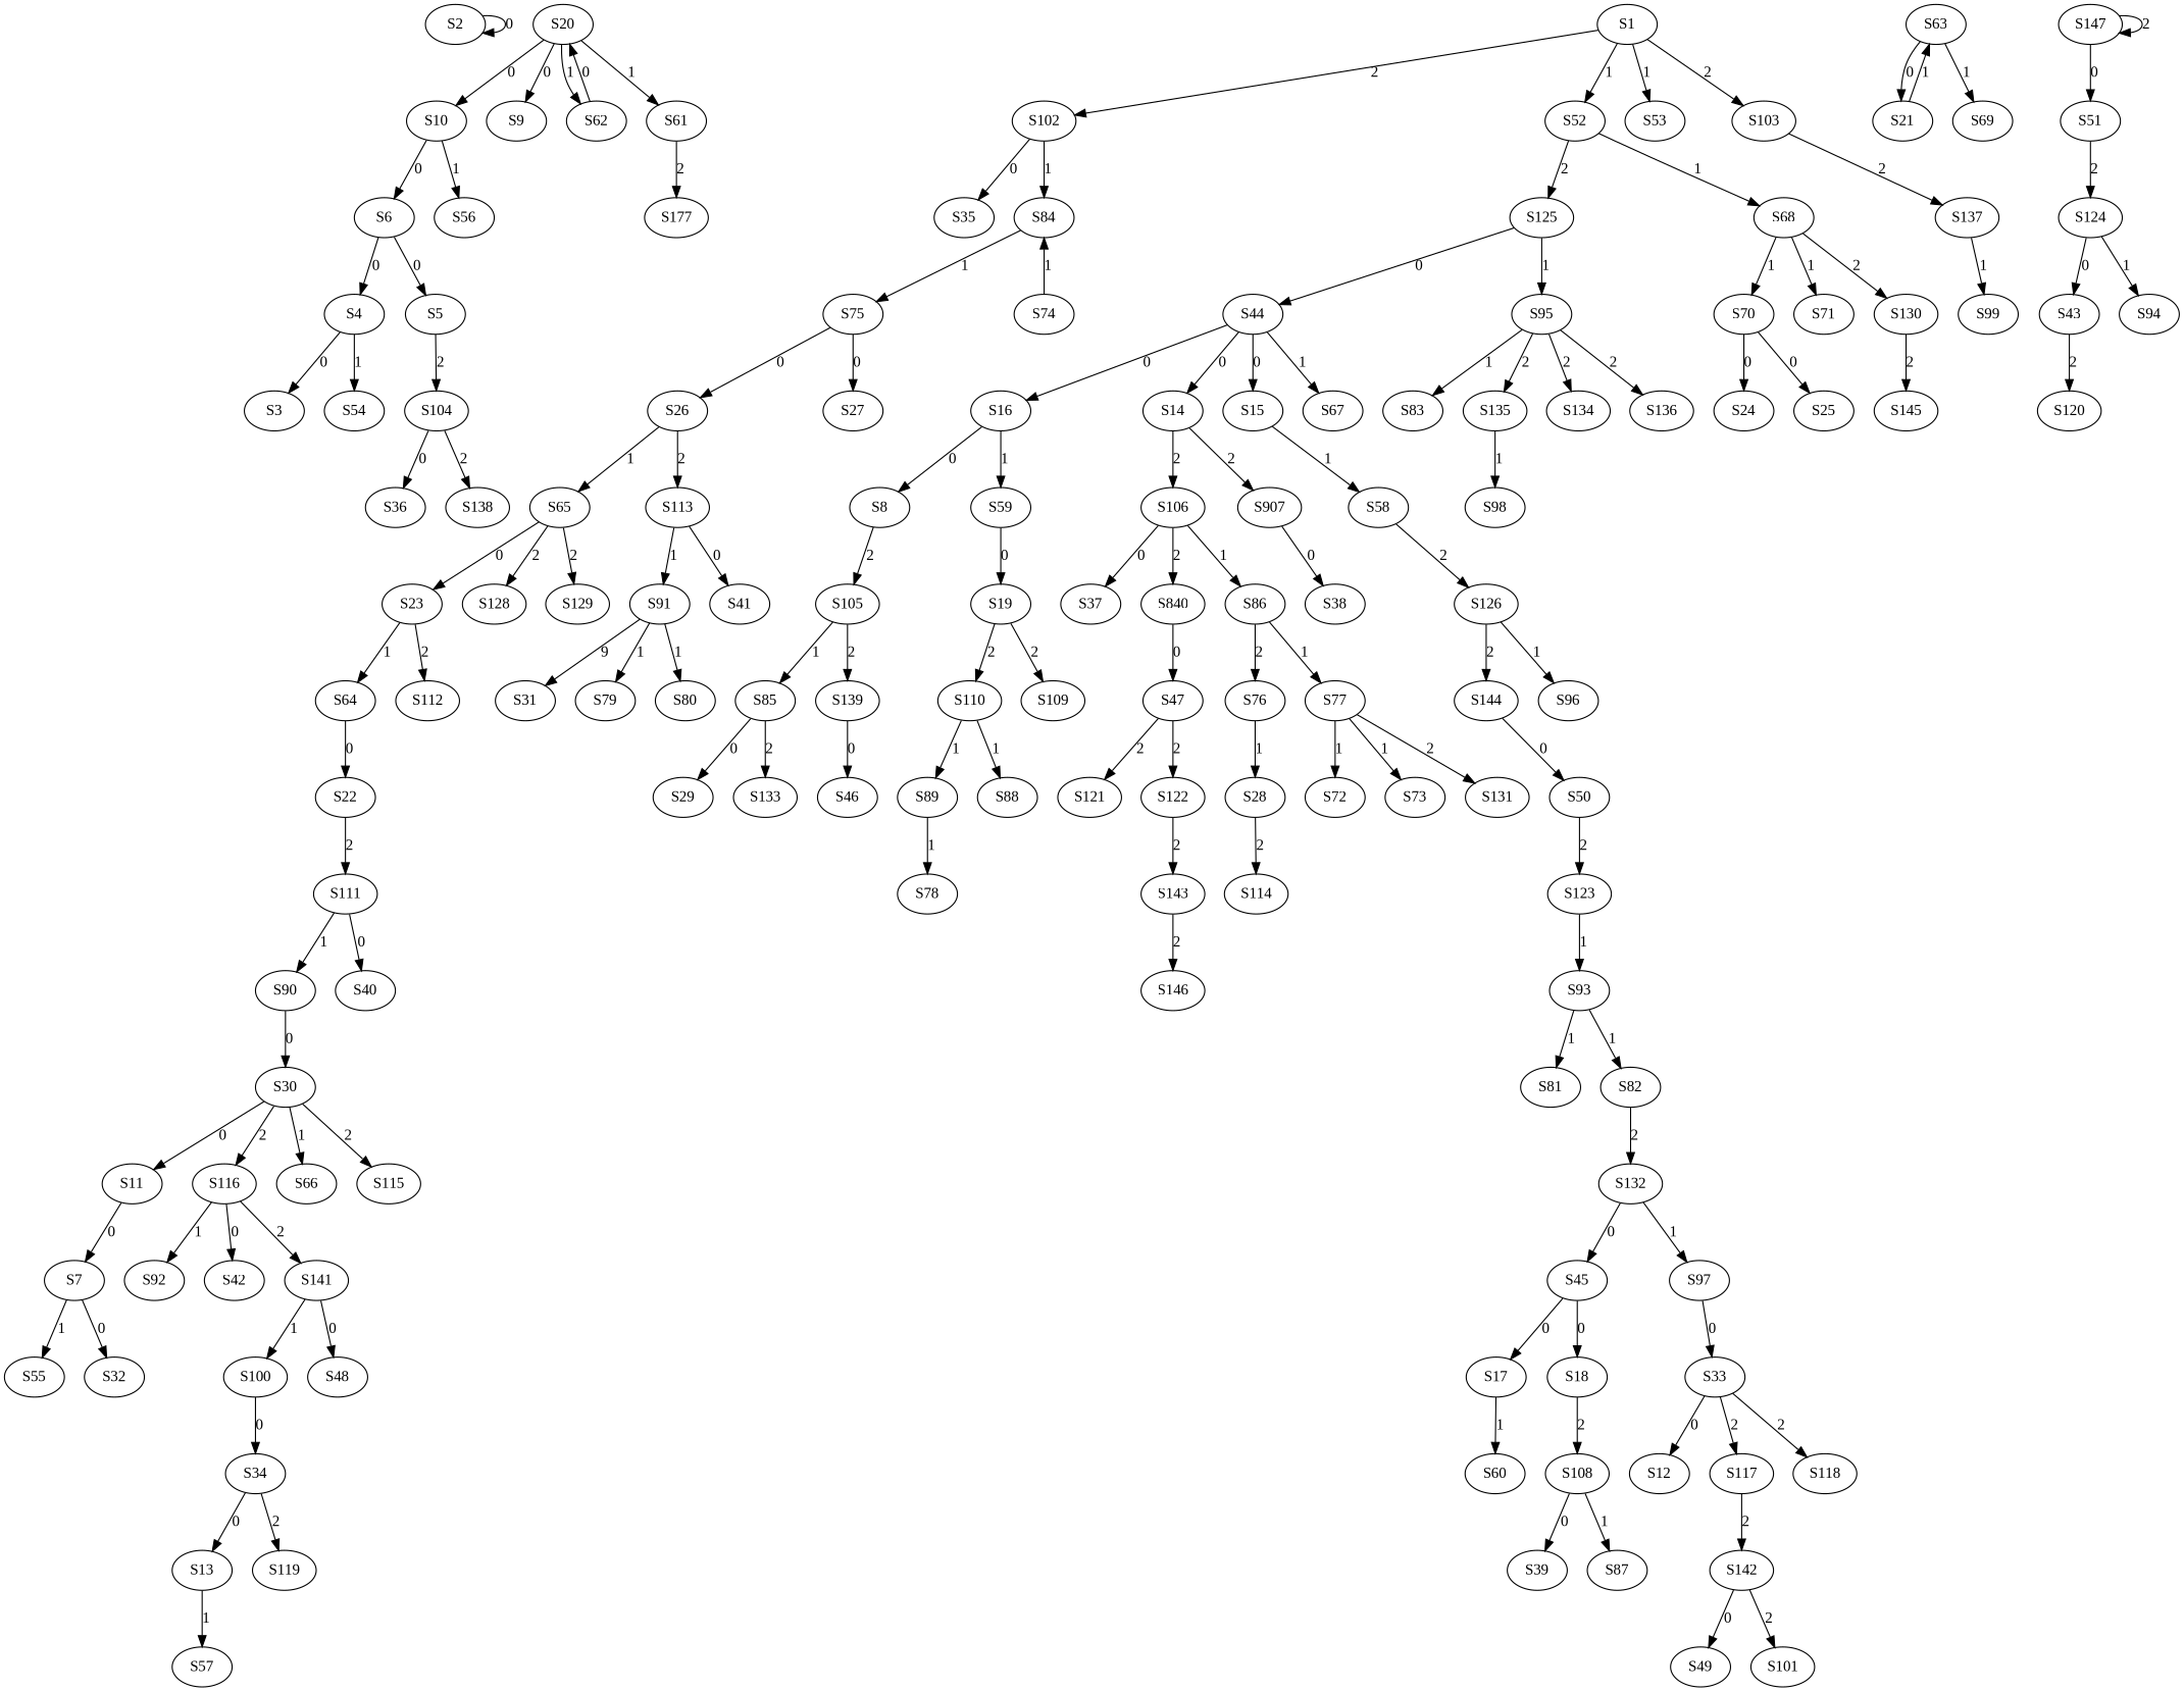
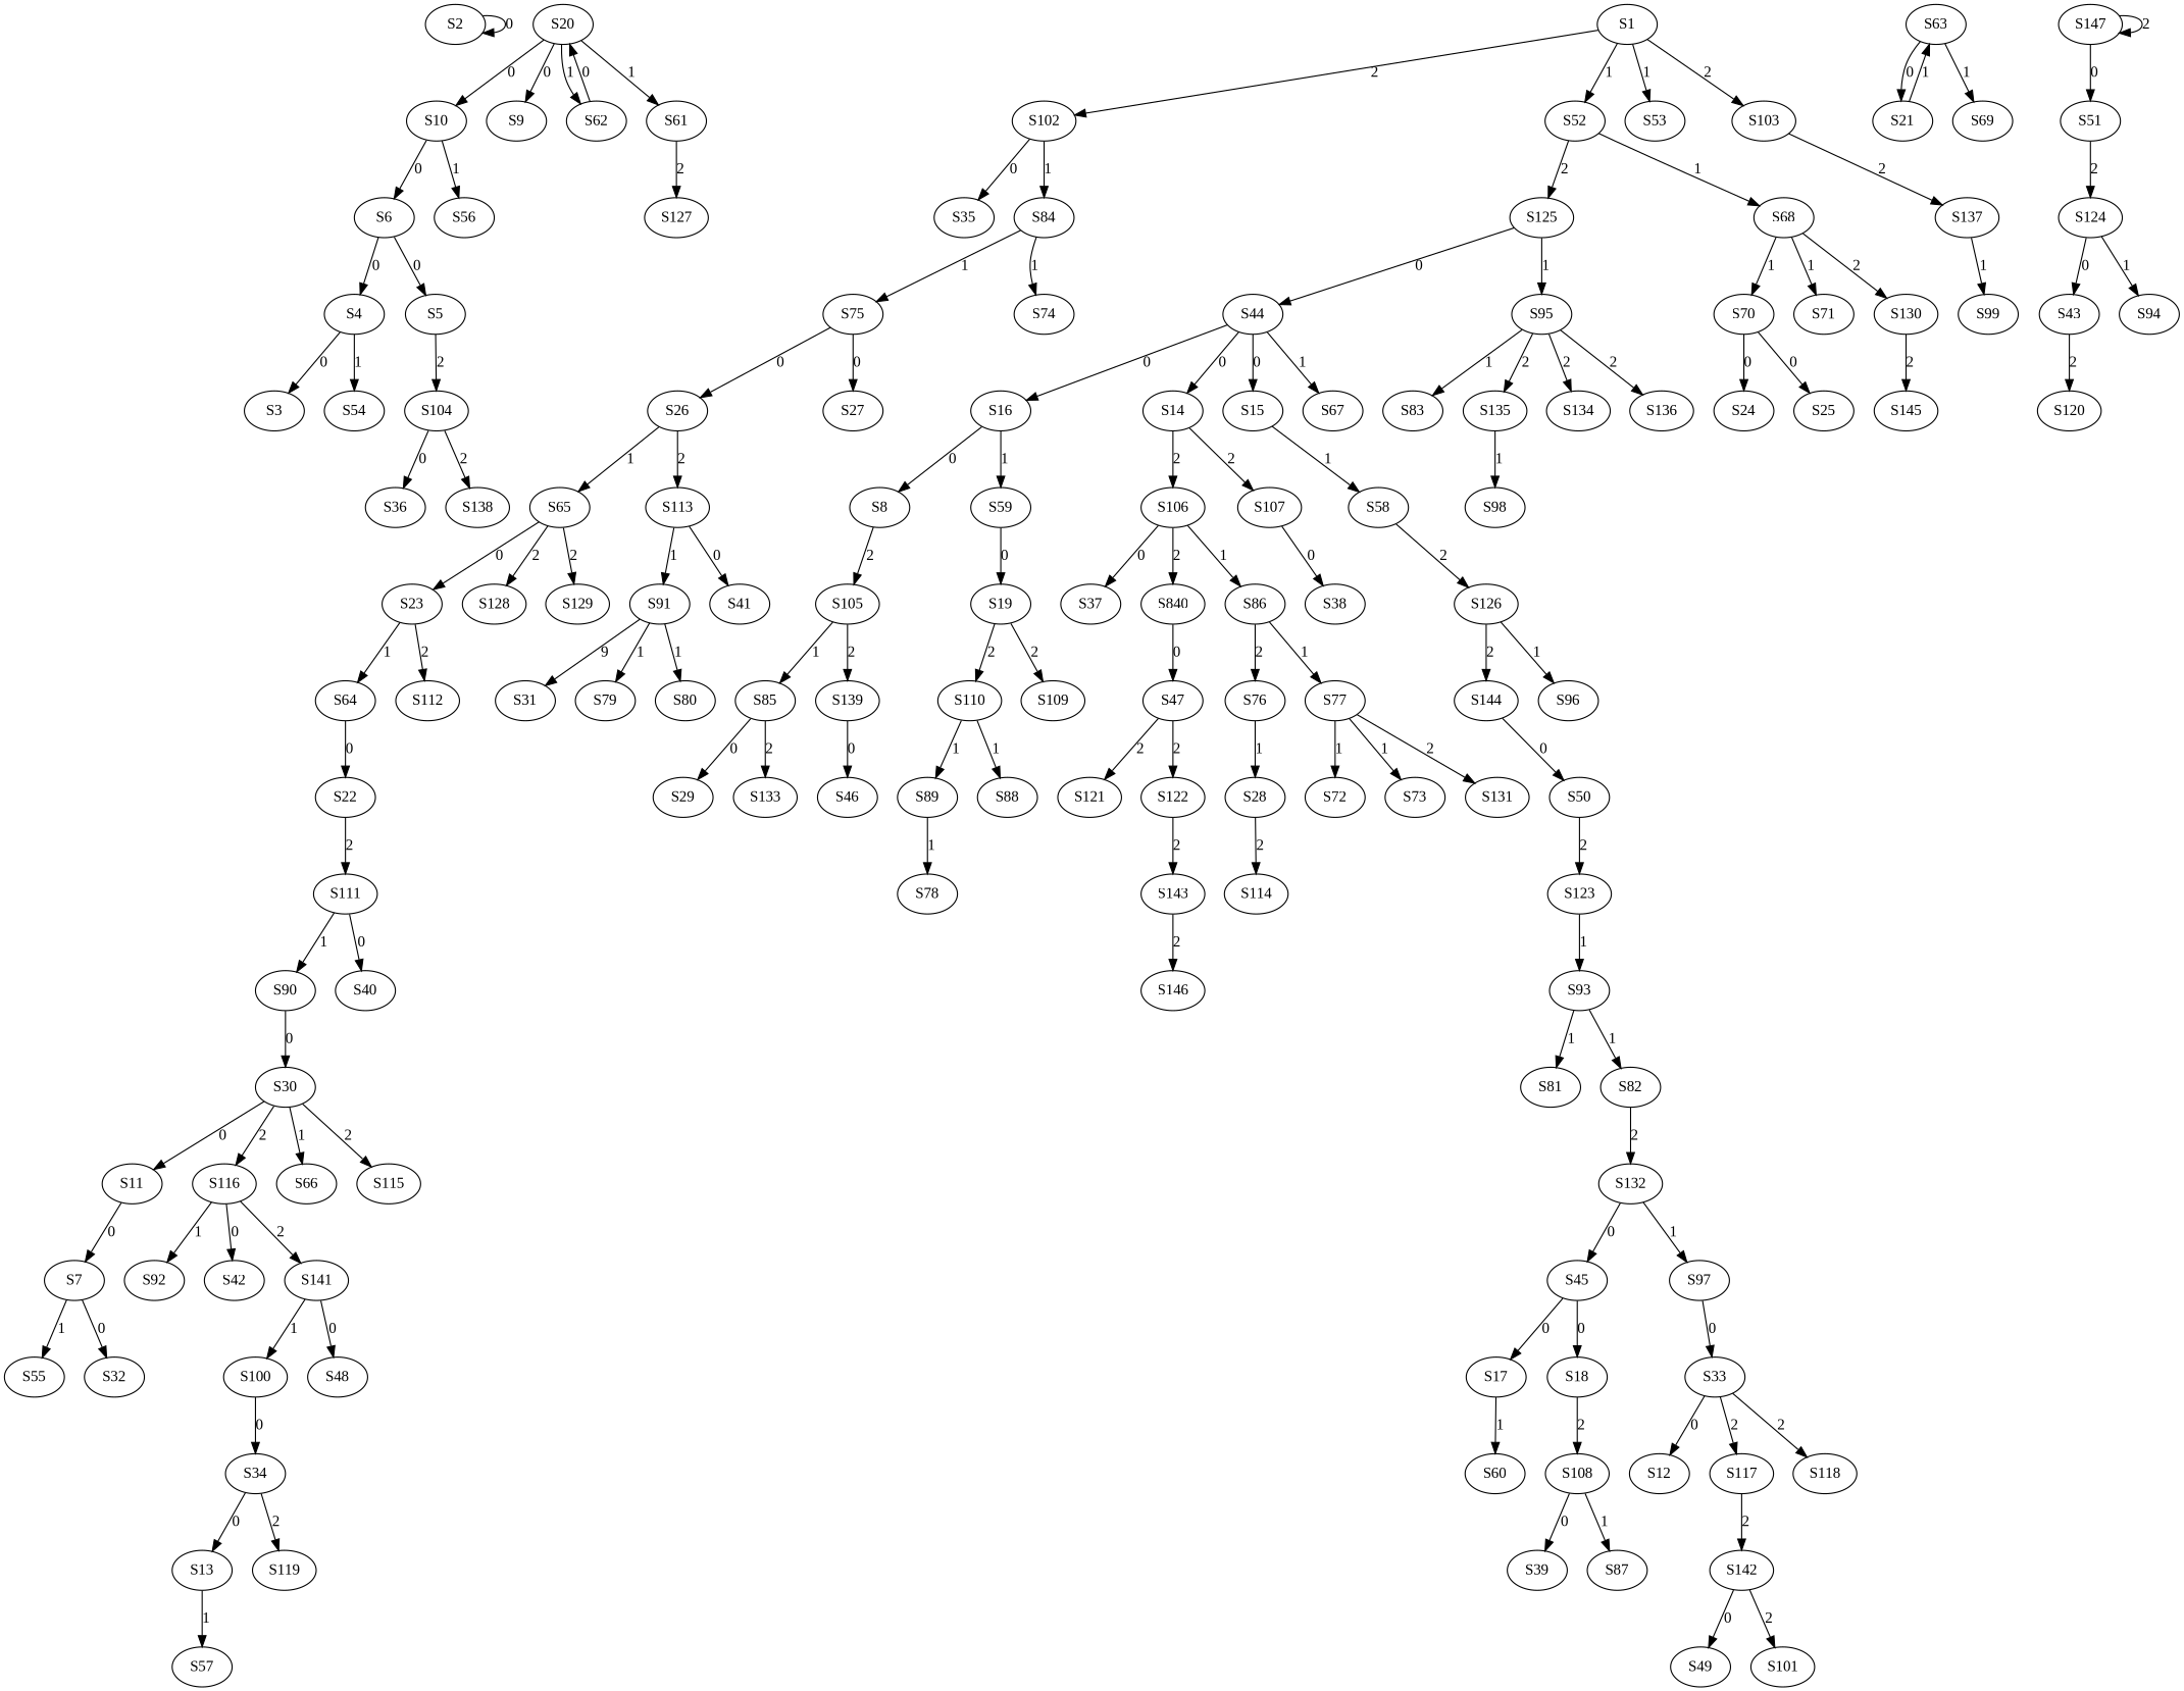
  strict digraph {
    fontname="Liberation Serif"
    node [fontname="Liberation Serif"]
    edge [fontname="Liberation Serif"]
    S2
    S4
    S3
    S54
    S6
    S5
    S104
    S36
    S138
    S10
    S56
    S11
    S7
    S55
    S32
    S16
    S8
    S59
    S105
    S19
    S85
    S139
    S20
    S9
    S62
    S61
-   S127 [label=S177]
+   S127
    S30
    S116
    S66
    S115
    S92
    S42
    S141
    S33
    S12
    S117
    S118
    S142
    S34
    S13
    S119
    S57
    S44
    S14
    S15
    S67
    S106
-   S107 [label=S907]
+   S107
    S58
    S37
    n52 [label=S840]
    S86
    S38
    S126
    S45
    S17
    S18
    S60
    S108
    S39
    S87
    S110
    S109
    S89
    S88
    S63
    S21
    S69
    S64
    S22
    S111
    S90
    S40
    S65
    S23
    S128
    S129
    S112
    S70
    S24
    S25
    S75
    S26
    S27
    S113
    S91
    S41
    S76
    S28
    S114
    S29
    S133
    S31
    S79
    S80
    S97
    S100
    S102
    S35
    S84
    S74
    S47
    S77
    S48
    S124
    S43
    S94
    S120
    S125
    S95
    S83
    S135
    S134
    S136
    S132
    S46
    S121
    S122
    S143
    S49
    S101
    S144
    S50
    S123
    S93
    S147
    S51
    S1
    S52
    S53
    S103
    S68
    S137
    S71
    S130
    S96
    S145
    S72
    S73
    S131
    S78
    S81
    S82
    S98
    S99
    S146
    S2 -> S2 [label=0]
    S4 -> S3 [label=0]
    S4 -> S54 [label=1]
    S6 -> S4 [label=0]
    S6 -> S5 [label=0]
    S5 -> S104 [label=2]
    S104 -> S36 [label=0]
    S104 -> S138 [label=2]
    S10 -> S6 [label=0]
    S10 -> S56 [label=1]
    S11 -> S7 [label=0]
    S7 -> S55 [label=1]
    S7 -> S32 [label=0]
    S16 -> S8 [label=0]
    S16 -> S59 [label=1]
    S8 -> S105 [label=2]
    S59 -> S19 [label=0]
    S105 -> S85 [label=1]
    S105 -> S139 [label=2]
    S19 -> S110 [label=2]
    S19 -> S109 [label=2]
    S85 -> S29 [label=0]
    S85 -> S133 [label=2]
    S139 -> S46 [label=0]
    S20 -> S10 [label=0]
    S20 -> S9 [label=0]
    S20 -> S62 [label=1]
    S20 -> S61 [label=1]
    S62 -> S20 [label=0]
    S61 -> S127 [label=2]
    S30 -> S11 [label=0]
    S30 -> S116 [label=2]
    S30 -> S66 [label=1]
    S30 -> S115 [label=2]
    S116 -> S92 [label=1]
    S116 -> S42 [label=0]
    S116 -> S141 [label=2]
    S141 -> S100 [label=1]
    S141 -> S48 [label=0]
    S33 -> S12 [label=0]
    S33 -> S117 [label=2]
    S33 -> S118 [label=2]
    S117 -> S142 [label=2]
    S142 -> S49 [label=0]
    S142 -> S101 [label=2]
    S34 -> S13 [label=0]
    S34 -> S119 [label=2]
    S13 -> S57 [label=1]
    S44 -> S16 [label=0]
    S44 -> S14 [label=0]
    S44 -> S15 [label=0]
    S44 -> S67 [label=1]
    S14 -> S106 [label=2]
    S14 -> S107 [label=2]
    S15 -> S58 [label=1]
    S106 -> S37 [label=0]
    S106 -> n52 [label=2]
    S106 -> S86 [label=1]
    S107 -> S38 [label=0]
    S58 -> S126 [label=2]
    n52 -> S47 [label=0]
    S86 -> S76 [label=2]
    S86 -> S77 [label=1]
    S126 -> S144 [label=2]
    S126 -> S96 [label=1]
    S45 -> S17 [label=0]
    S45 -> S18 [label=0]
    S17 -> S60 [label=1]
    S18 -> S108 [label=2]
    S108 -> S39 [label=0]
    S108 -> S87 [label=1]
    S110 -> S89 [label=1]
    S110 -> S88 [label=1]
    S89 -> S78 [label=1]
    S63 -> S21 [label=0]
    S63 -> S69 [label=1]
    S21 -> S63 [label=1]
    S64 -> S22 [label=0]
    S22 -> S111 [label=2]
    S111 -> S90 [label=1]
    S111 -> S40 [label=0]
    S90 -> S30 [label=0]
    S65 -> S23 [label=0]
    S65 -> S128 [label=2]
    S65 -> S129 [label=2]
    S23 -> S64 [label=1]
    S23 -> S112 [label=2]
    S70 -> S24 [label=0]
    S70 -> S25 [label=0]
    S75 -> S26 [label=0]
    S75 -> S27 [label=0]
    S26 -> S65 [label=1]
    S26 -> S113 [label=2]
    S113 -> S91 [label=1]
    S113 -> S41 [label=0]
    S91 -> S31 [label=9]
    S91 -> S79 [label=1]
    S91 -> S80 [label=1]
    S76 -> S28 [label=1]
    S28 -> S114 [label=2]
    S97 -> S33 [label=0]
    S100 -> S34 [label=0]
    S102 -> S35 [label=0]
    S102 -> S84 [label=1]
    S84 -> S75 [label=1]
-   S74 -> S84 [label=1]
+   S84 -> S74 [label=1]
    S47 -> S121 [label=2]
    S47 -> S122 [label=2]
    S77 -> S72 [label=1]
    S77 -> S73 [label=1]
    S77 -> S131 [label=2]
    S124 -> S43 [label=0]
    S124 -> S94 [label=1]
    S43 -> S120 [label=2]
    S125 -> S44 [label=0]
    S125 -> S95 [label=1]
    S95 -> S83 [label=1]
    S95 -> S135 [label=2]
    S95 -> S134 [label=2]
    S95 -> S136 [label=2]
    S135 -> S98 [label=1]
    S132 -> S45 [label=0]
    S132 -> S97 [label=1]
    S122 -> S143 [label=2]
    S143 -> S146 [label=2]
    S144 -> S50 [label=0]
    S50 -> S123 [label=2]
    S123 -> S93 [label=1]
    S93 -> S81 [label=1]
    S93 -> S82 [label=1]
    S147 -> S147 [label=2]
    S147 -> S51 [label=0]
    S51 -> S124 [label=2]
    S1 -> S102 [label=2]
    S1 -> S52 [label=1]
    S1 -> S53 [label=1]
    S1 -> S103 [label=2]
    S52 -> S125 [label=2]
    S52 -> S68 [label=1]
    S103 -> S137 [label=2]
    S68 -> S70 [label=1]
    S68 -> S71 [label=1]
    S68 -> S130 [label=2]
    S137 -> S99 [label=1]
    S130 -> S145 [label=2]
    S82 -> S132 [label=2]
  }
